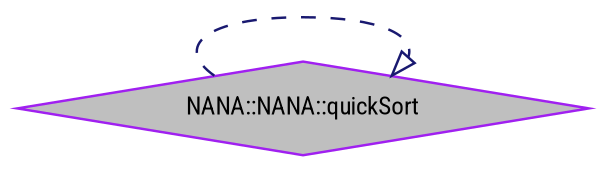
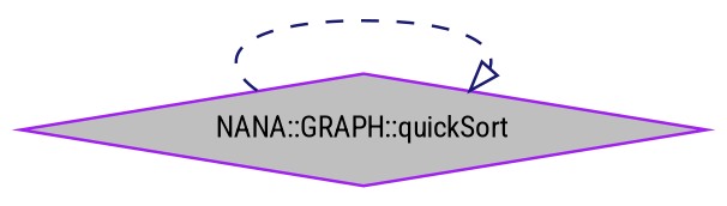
  digraph {
    rankdir=LR
    fontname="Roboto Condensed"
-   n1 [color=purple fillcolor=grey75 fontcolor=black fontname="Roboto Condensed" fontsize=10 height=0.2 label="NANA::NANA::quickSort" shape=diamond style=filled width=0.4]
+   n1 [color=purple fillcolor=grey75 fontcolor=black fontname="Roboto Condensed" fontsize=10 height=0.2 label="NANA::GRAPH::quickSort" shape=diamond style=filled width=0.4]
    n1 -> n1 [color=midnightblue fontname="Roboto Condensed" fontsize=10 labelfontname=Helvetica labelfontsize=10 style=dashed arrowhead=onormal]
  }
